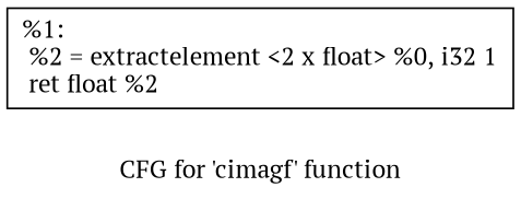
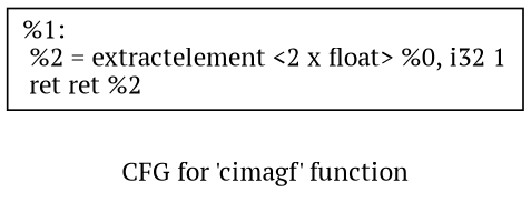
  digraph {
    label="CFG for 'cimagf' function"
    fontname="PT Serif"
-   n1 [label="{%1:\l  %2 = extractelement \<2 x float\> %0, i32 1\l  ret float %2\l}" shape=record fontname="PT Serif"]
+   n1 [label="{%1:\l  %2 = extractelement \<2 x float\> %0, i32 1\l  ret ret %2\l}" shape=record fontname="PT Serif"]
  }
